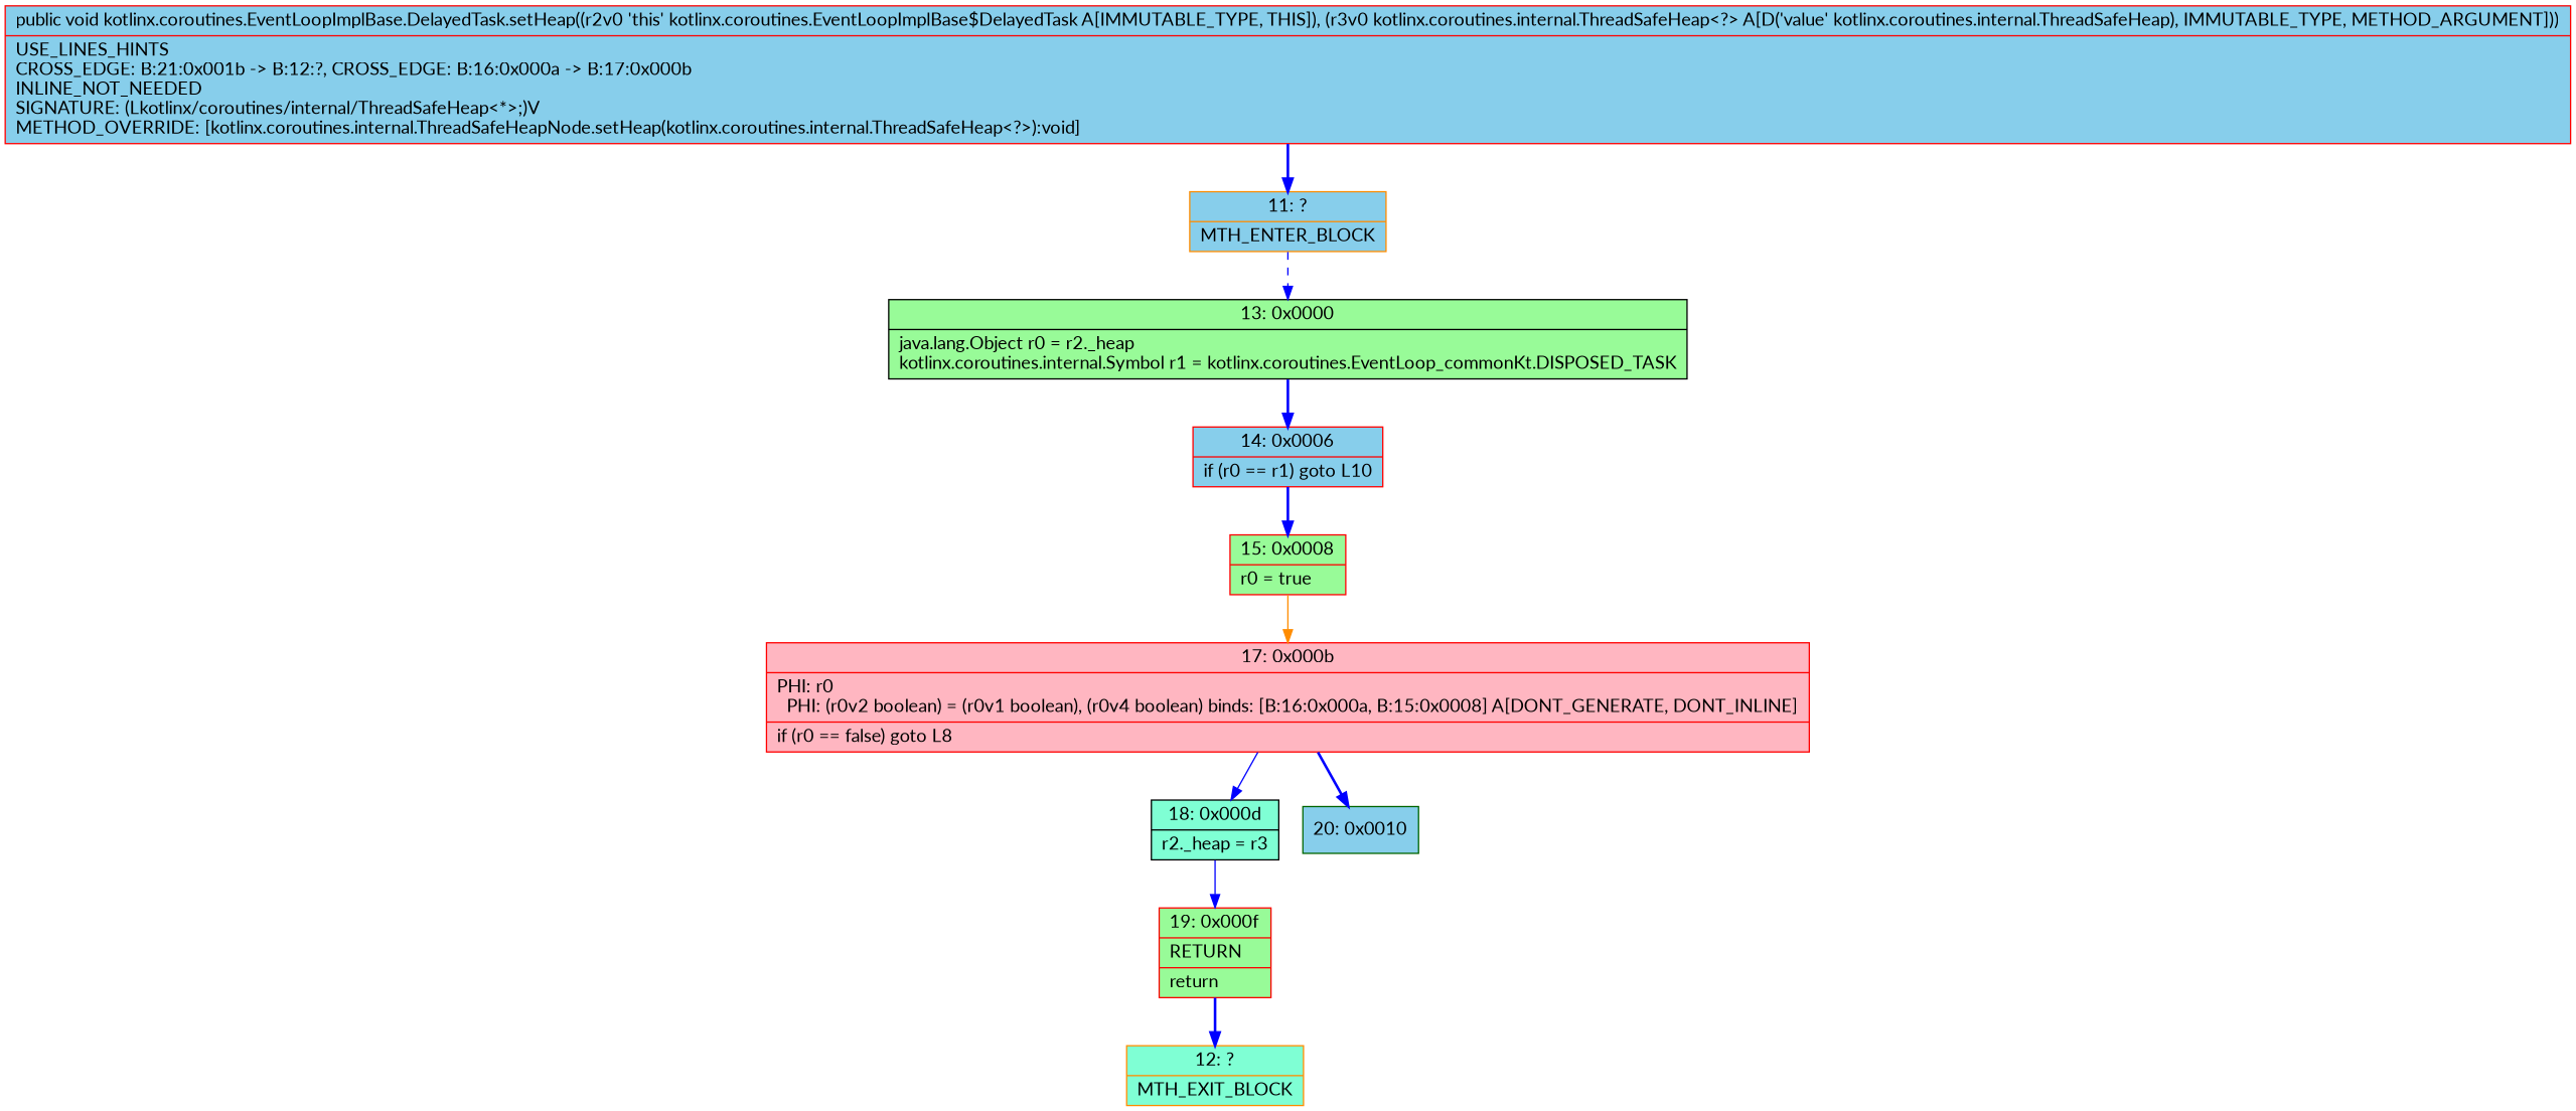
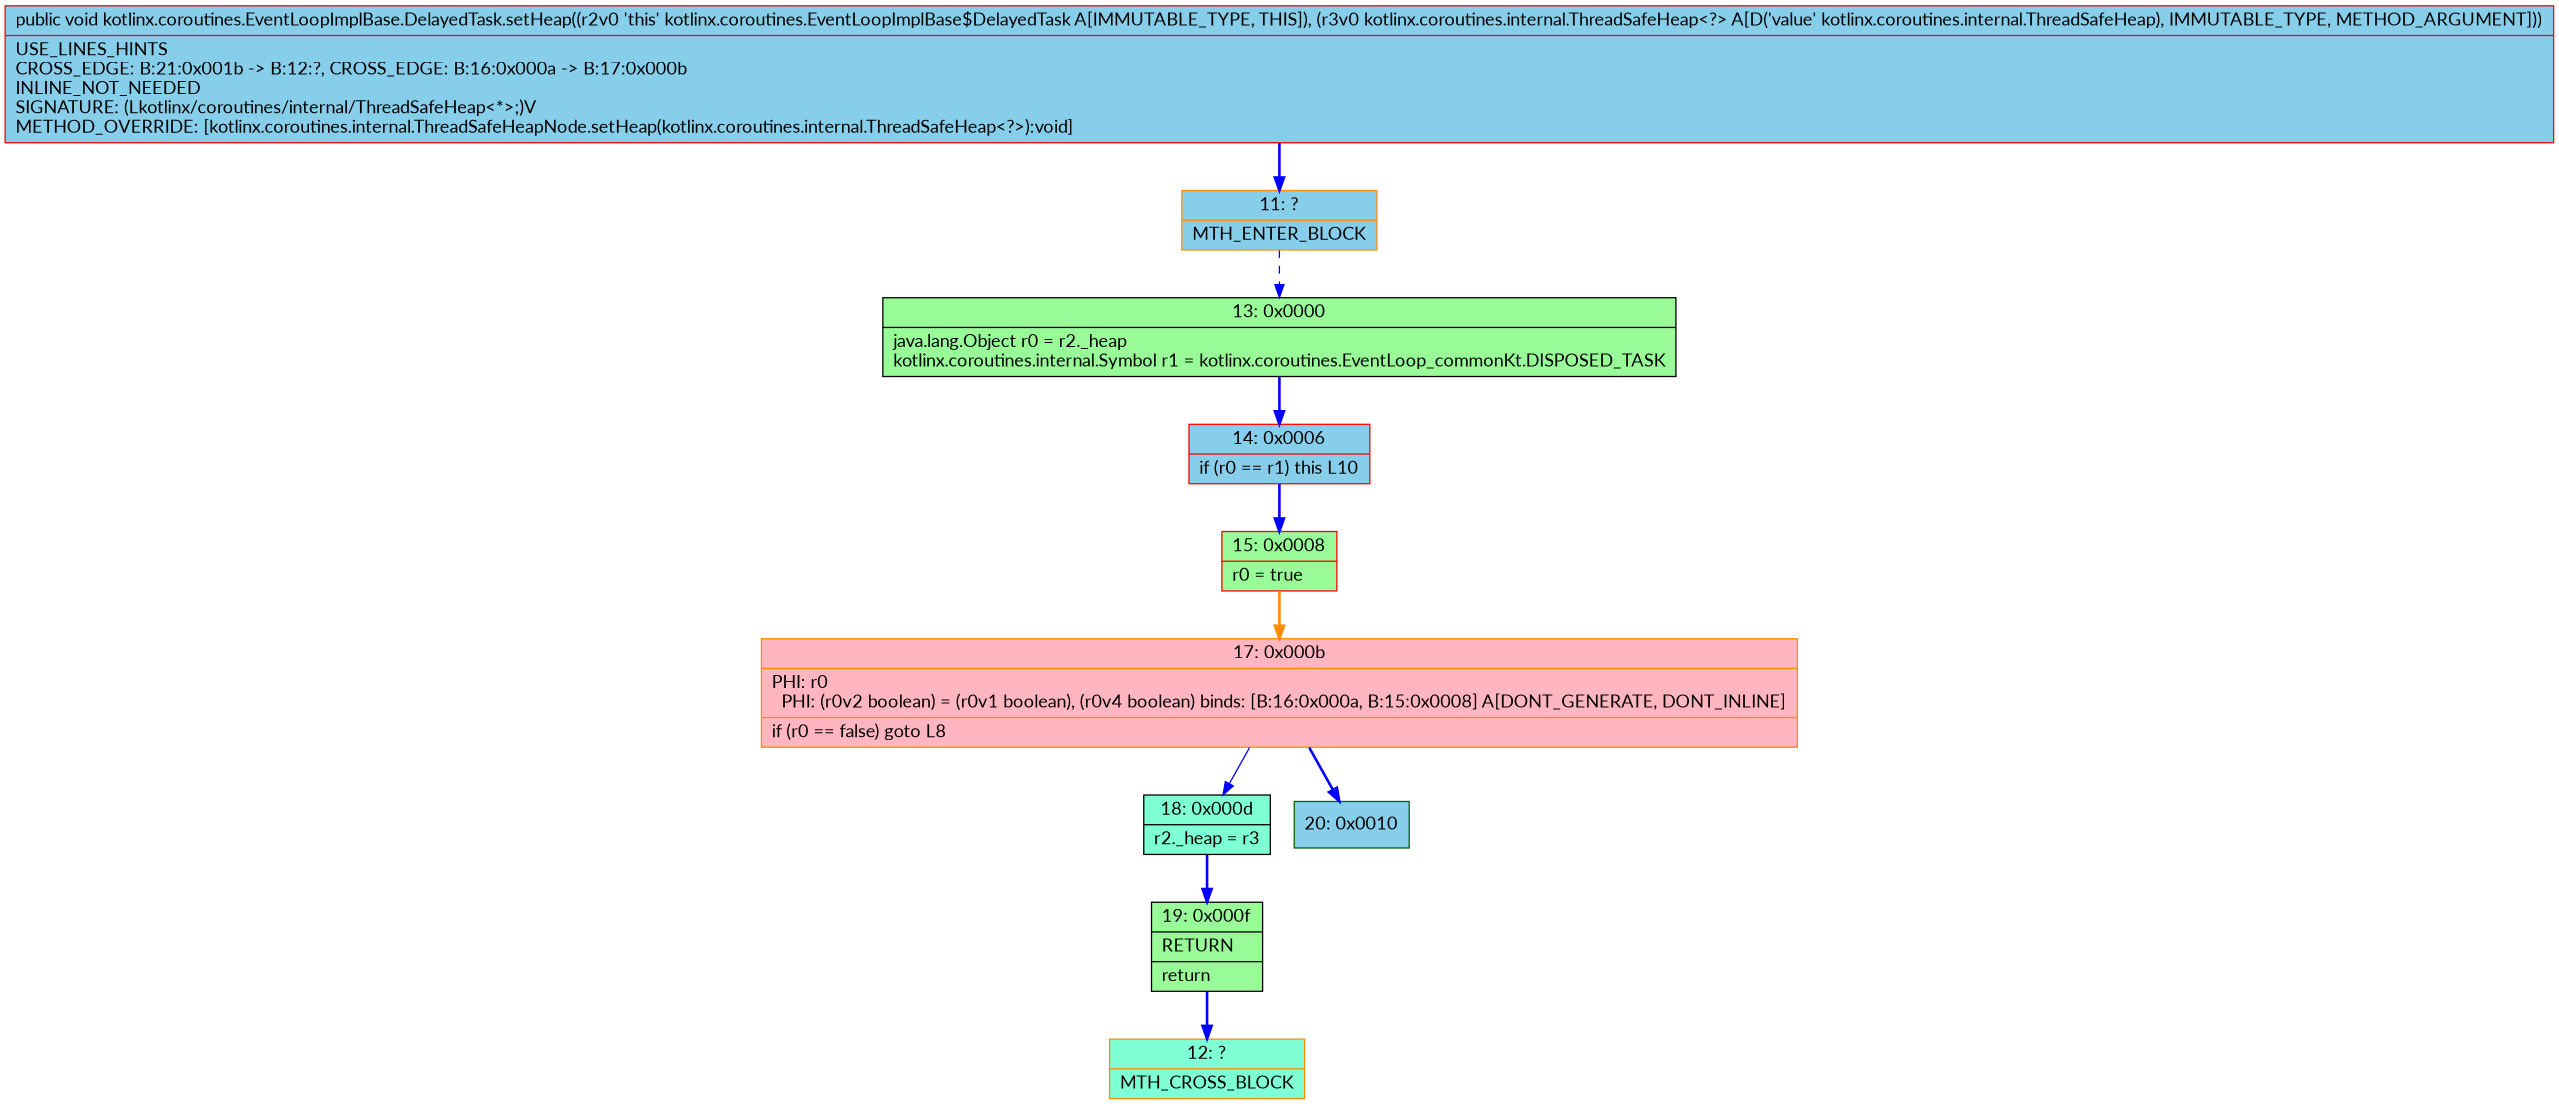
  digraph {
    fontname=Lato
    node [color=darkorange fillcolor=skyblue fontname=Lato shape=record style=filled]
    edge [color=blue fontname=Lato style=bold]
    n1 [label="{11\:\ ?|MTH_ENTER_BLOCK\l}"]
    n2 [color=black fillcolor=palegreen label="{13\:\ 0x0000|java.lang.Object r0 = r2._heap\lkotlinx.coroutines.internal.Symbol r1 = kotlinx.coroutines.EventLoop_commonKt.DISPOSED_TASK\l}"]
-   n3 [color=red label="{14\:\ 0x0006|if (r0 == r1) goto L10\l}"]
+   n3 [color=red label="{14\:\ 0x0006|if (r0 == r1) this L10\l}"]
    n4 [color=red fillcolor=palegreen label="{15\:\ 0x0008|r0 = true\l}"]
-   n5 [color=red fillcolor=lightpink label="{17\:\ 0x000b|PHI: r0 \l  PHI: (r0v2 boolean) = (r0v1 boolean), (r0v4 boolean) binds: [B:16:0x000a, B:15:0x0008] A[DONT_GENERATE, DONT_INLINE]\l|if (r0 == false) goto L8\l}"]
+   n5 [fillcolor=lightpink label="{17\:\ 0x000b|PHI: r0 \l  PHI: (r0v2 boolean) = (r0v1 boolean), (r0v4 boolean) binds: [B:16:0x000a, B:15:0x0008] A[DONT_GENERATE, DONT_INLINE]\l|if (r0 == false) goto L8\l}"]
    n6 [color=black fillcolor=aquamarine label="{18\:\ 0x000d|r2._heap = r3\l}"]
    n7 [color=darkgreen label="{20\:\ 0x0010}"]
-   n8 [color=red fillcolor=palegreen label="{19\:\ 0x000f|RETURN\l|return\l}"]
-   n9 [fillcolor=aquamarine label="{12\:\ ?|MTH_EXIT_BLOCK\l}"]
+   n8 [color=black fillcolor=palegreen label="{19\:\ 0x000f|RETURN\l|return\l}"]
+   n9 [fillcolor=aquamarine label="{12\:\ ?|MTH_CROSS_BLOCK\l}"]
    n10 [color=red label="{public void kotlinx.coroutines.EventLoopImplBase.DelayedTask.setHeap((r2v0 'this' kotlinx.coroutines.EventLoopImplBase$DelayedTask A[IMMUTABLE_TYPE, THIS]), (r3v0 kotlinx.coroutines.internal.ThreadSafeHeap\<?\> A[D('value' kotlinx.coroutines.internal.ThreadSafeHeap), IMMUTABLE_TYPE, METHOD_ARGUMENT]))  | USE_LINES_HINTS\lCROSS_EDGE: B:21:0x001b \-\> B:12:?, CROSS_EDGE: B:16:0x000a \-\> B:17:0x000b\lINLINE_NOT_NEEDED\lSIGNATURE: (Lkotlinx\/coroutines\/internal\/ThreadSafeHeap\<*\>;)V\lMETHOD_OVERRIDE: [kotlinx.coroutines.internal.ThreadSafeHeapNode.setHeap(kotlinx.coroutines.internal.ThreadSafeHeap\<?\>):void]\l}"]
    n1 -> n2 [style=dashed]
    n2 -> n3
    n3 -> n4
-   n4 -> n5 [color=darkorange style=solid]
+   n4 -> n5 [color=darkorange]
    n5 -> n6 [style=solid]
    n5 -> n7
-   n6 -> n8 [style=solid]
+   n6 -> n8
    n8 -> n9
    n10 -> n1
  }
